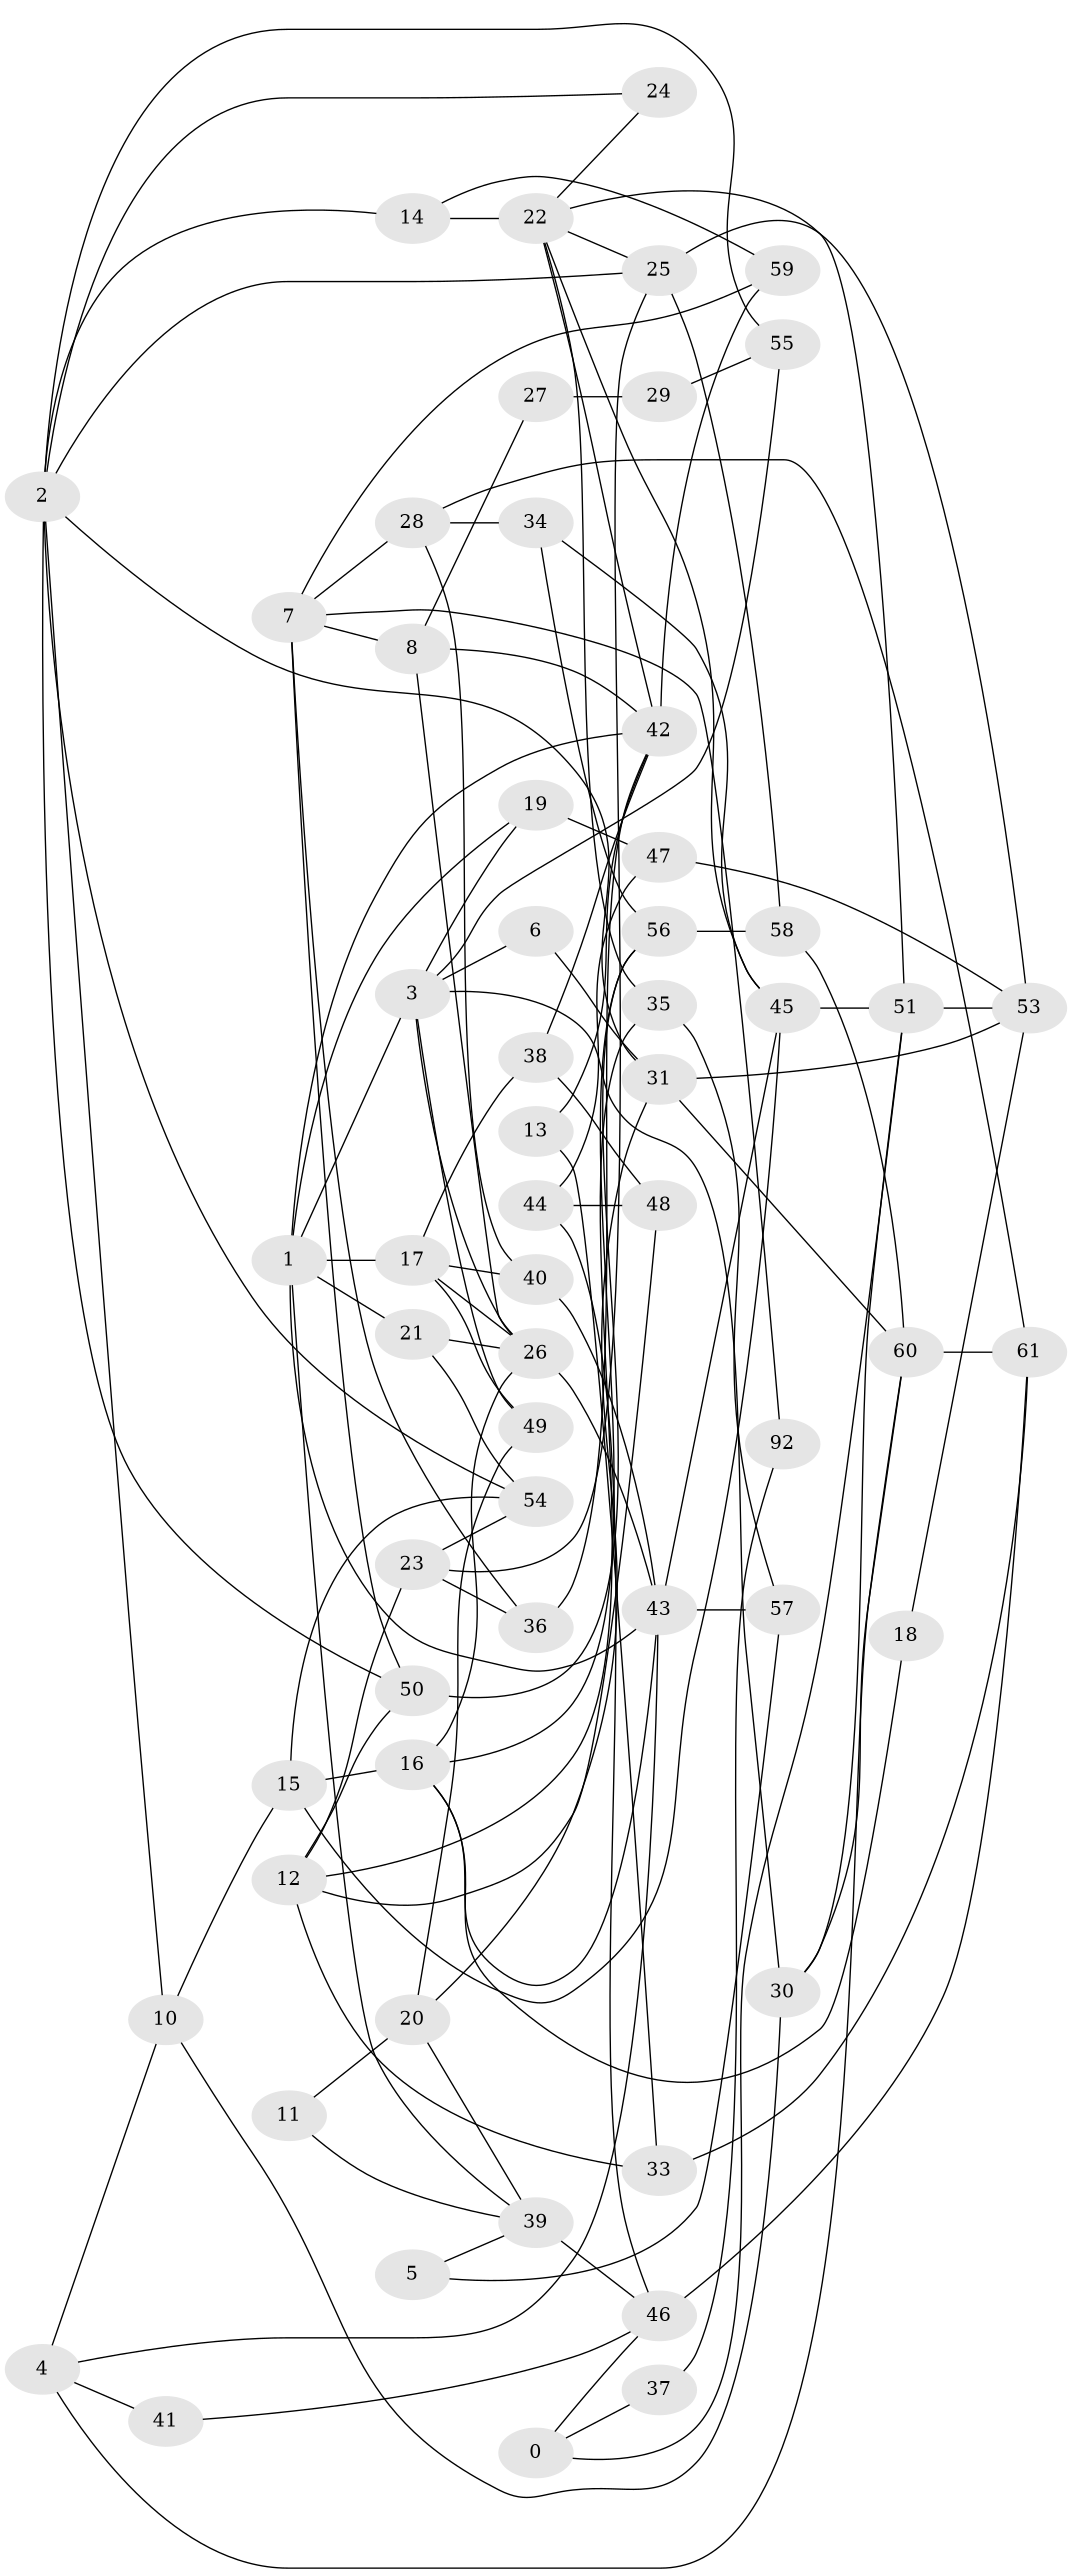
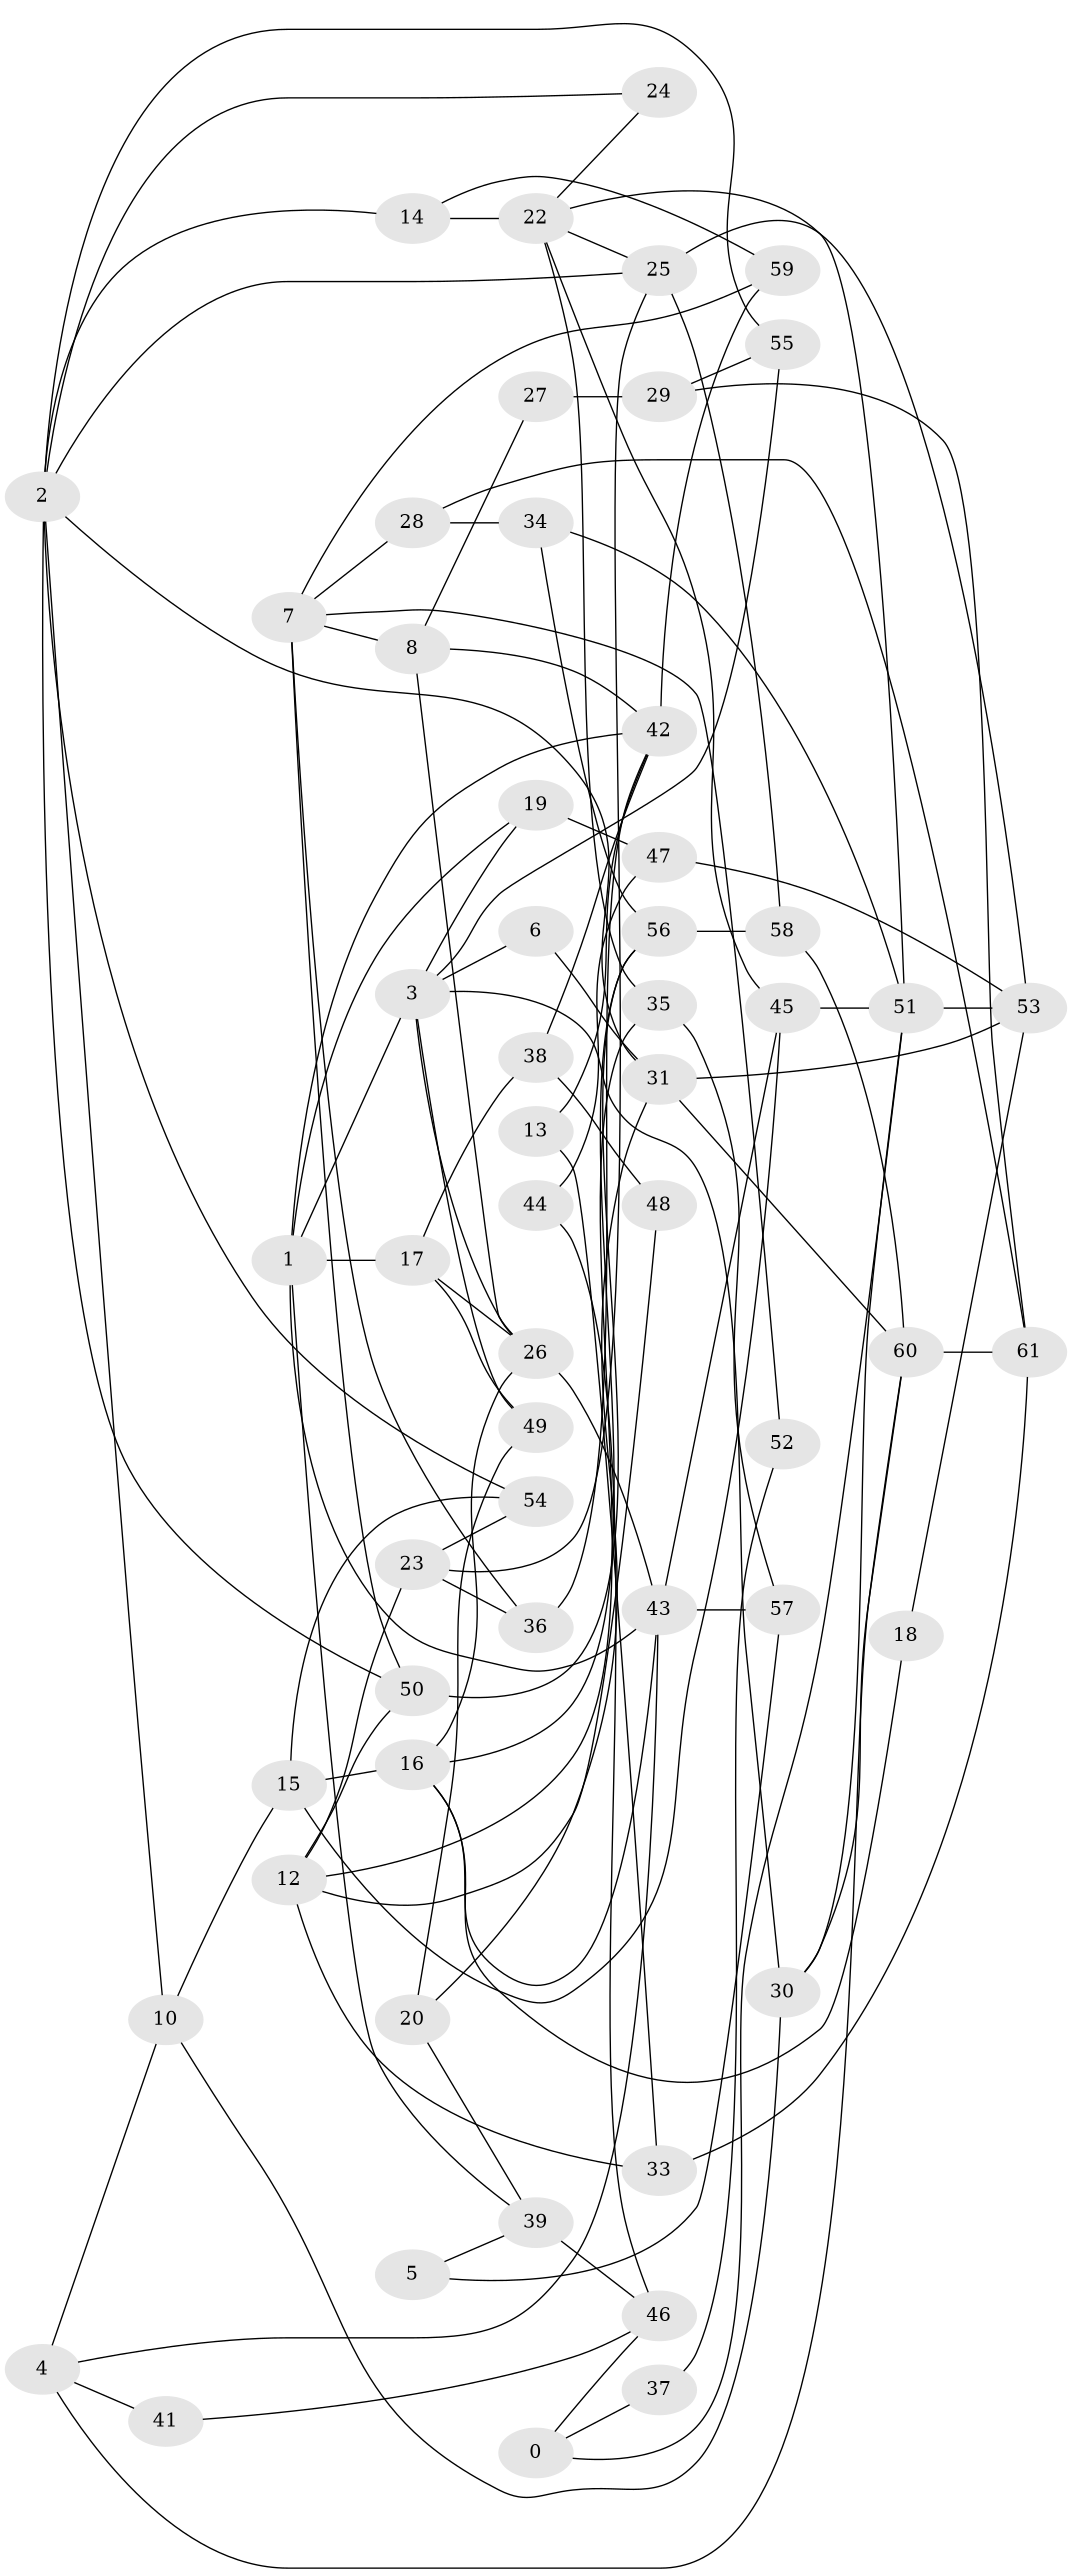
  graph {
    rankdir=LR
    node [color=gray90 style=filled]
    1
    3
    17
    19
-   21
    39
    42
    43
    55
    6
    26
    30
    49
    38
-   40
    47
    54
    37
-   52 [label=92]
+   52
    46
    59
    57
    45
    2
    10
    14
    24
    25
    31
    50
    15
    22
    53
    58
    60
    56
    51
    4
    41
    61
    5
    7
    8
    28
    36
    27
    34
    29
    n49 [label=0]
    16
-   11
    20
    12
    23
    33
    35
    48
    13
    18
    44
    1 -- 3
    1 -- 17
    1 -- 19
-   1 -- 21
    1 -- 39
    1 -- 42
    1 -- 43
    3 -- 19
    3 -- 55
    3 -- 6
    3 -- 26
    3 -- 30
    3 -- 49
    17 -- 26
    17 -- 49
    17 -- 38
-   17 -- 40
    19 -- 47
-   21 -- 26
-   21 -- 54
    39 -- 46
    42 -- 59
    43 -- 57
    43 -- 45
    6 -- 31
    26 -- 43
    30 -- 60
    30 -- 51
    38 -- 42
    38 -- 48
-   40 -- 43
    47 -- 53
    37 -- 52
    45 -- 51
    2 -- 55
    2 -- 54
    2 -- 10
    2 -- 14
    2 -- 24
    2 -- 25
    2 -- 31
    2 -- 50
    10 -- 30
    10 -- 15
    14 -- 59
    14 -- 22
    25 -- 53
    25 -- 58
    31 -- 53
    31 -- 60
    50 -- 56
    15 -- 54
    15 -- 45
    15 -- 16
-   22 -- 42
    22 -- 45
    22 -- 24
    22 -- 25
    22 -- 51
    22 -- 35
    58 -- 60
    60 -- 61
    56 -- 58
    51 -- 53
    4 -- 43
    4 -- 10
    4 -- 60
    4 -- 41
    41 -- 46
    5 -- 39
    5 -- 57
    7 -- 52
    7 -- 59
    7 -- 50
    7 -- 8
    7 -- 28
    7 -- 36
    8 -- 42
    8 -- 26
    8 -- 27
-   28 -- 40
    28 -- 61
    28 -- 34
    36 -- 42
    27 -- 29
    34 -- 56
-   34 -- 45
+   34 -- 51
    29 -- 55
-   46 -- 61
+   29 -- 61
    n49 -- 37
    n49 -- 46
    n49 -- 51
    16 -- 43
    16 -- 26
    16 -- 56
    16 -- 18
-   11 -- 39
-   11 -- 20
    20 -- 39
    20 -- 49
    20 -- 31
    12 -- 50
    12 -- 23
    12 -- 33
    12 -- 35
    12 -- 48
    23 -- 54
    23 -- 25
    23 -- 36
    33 -- 61
    35 -- 57
    13 -- 42
    13 -- 33
    18 -- 53
    44 -- 47
    44 -- 46
-   44 -- 48
  }
